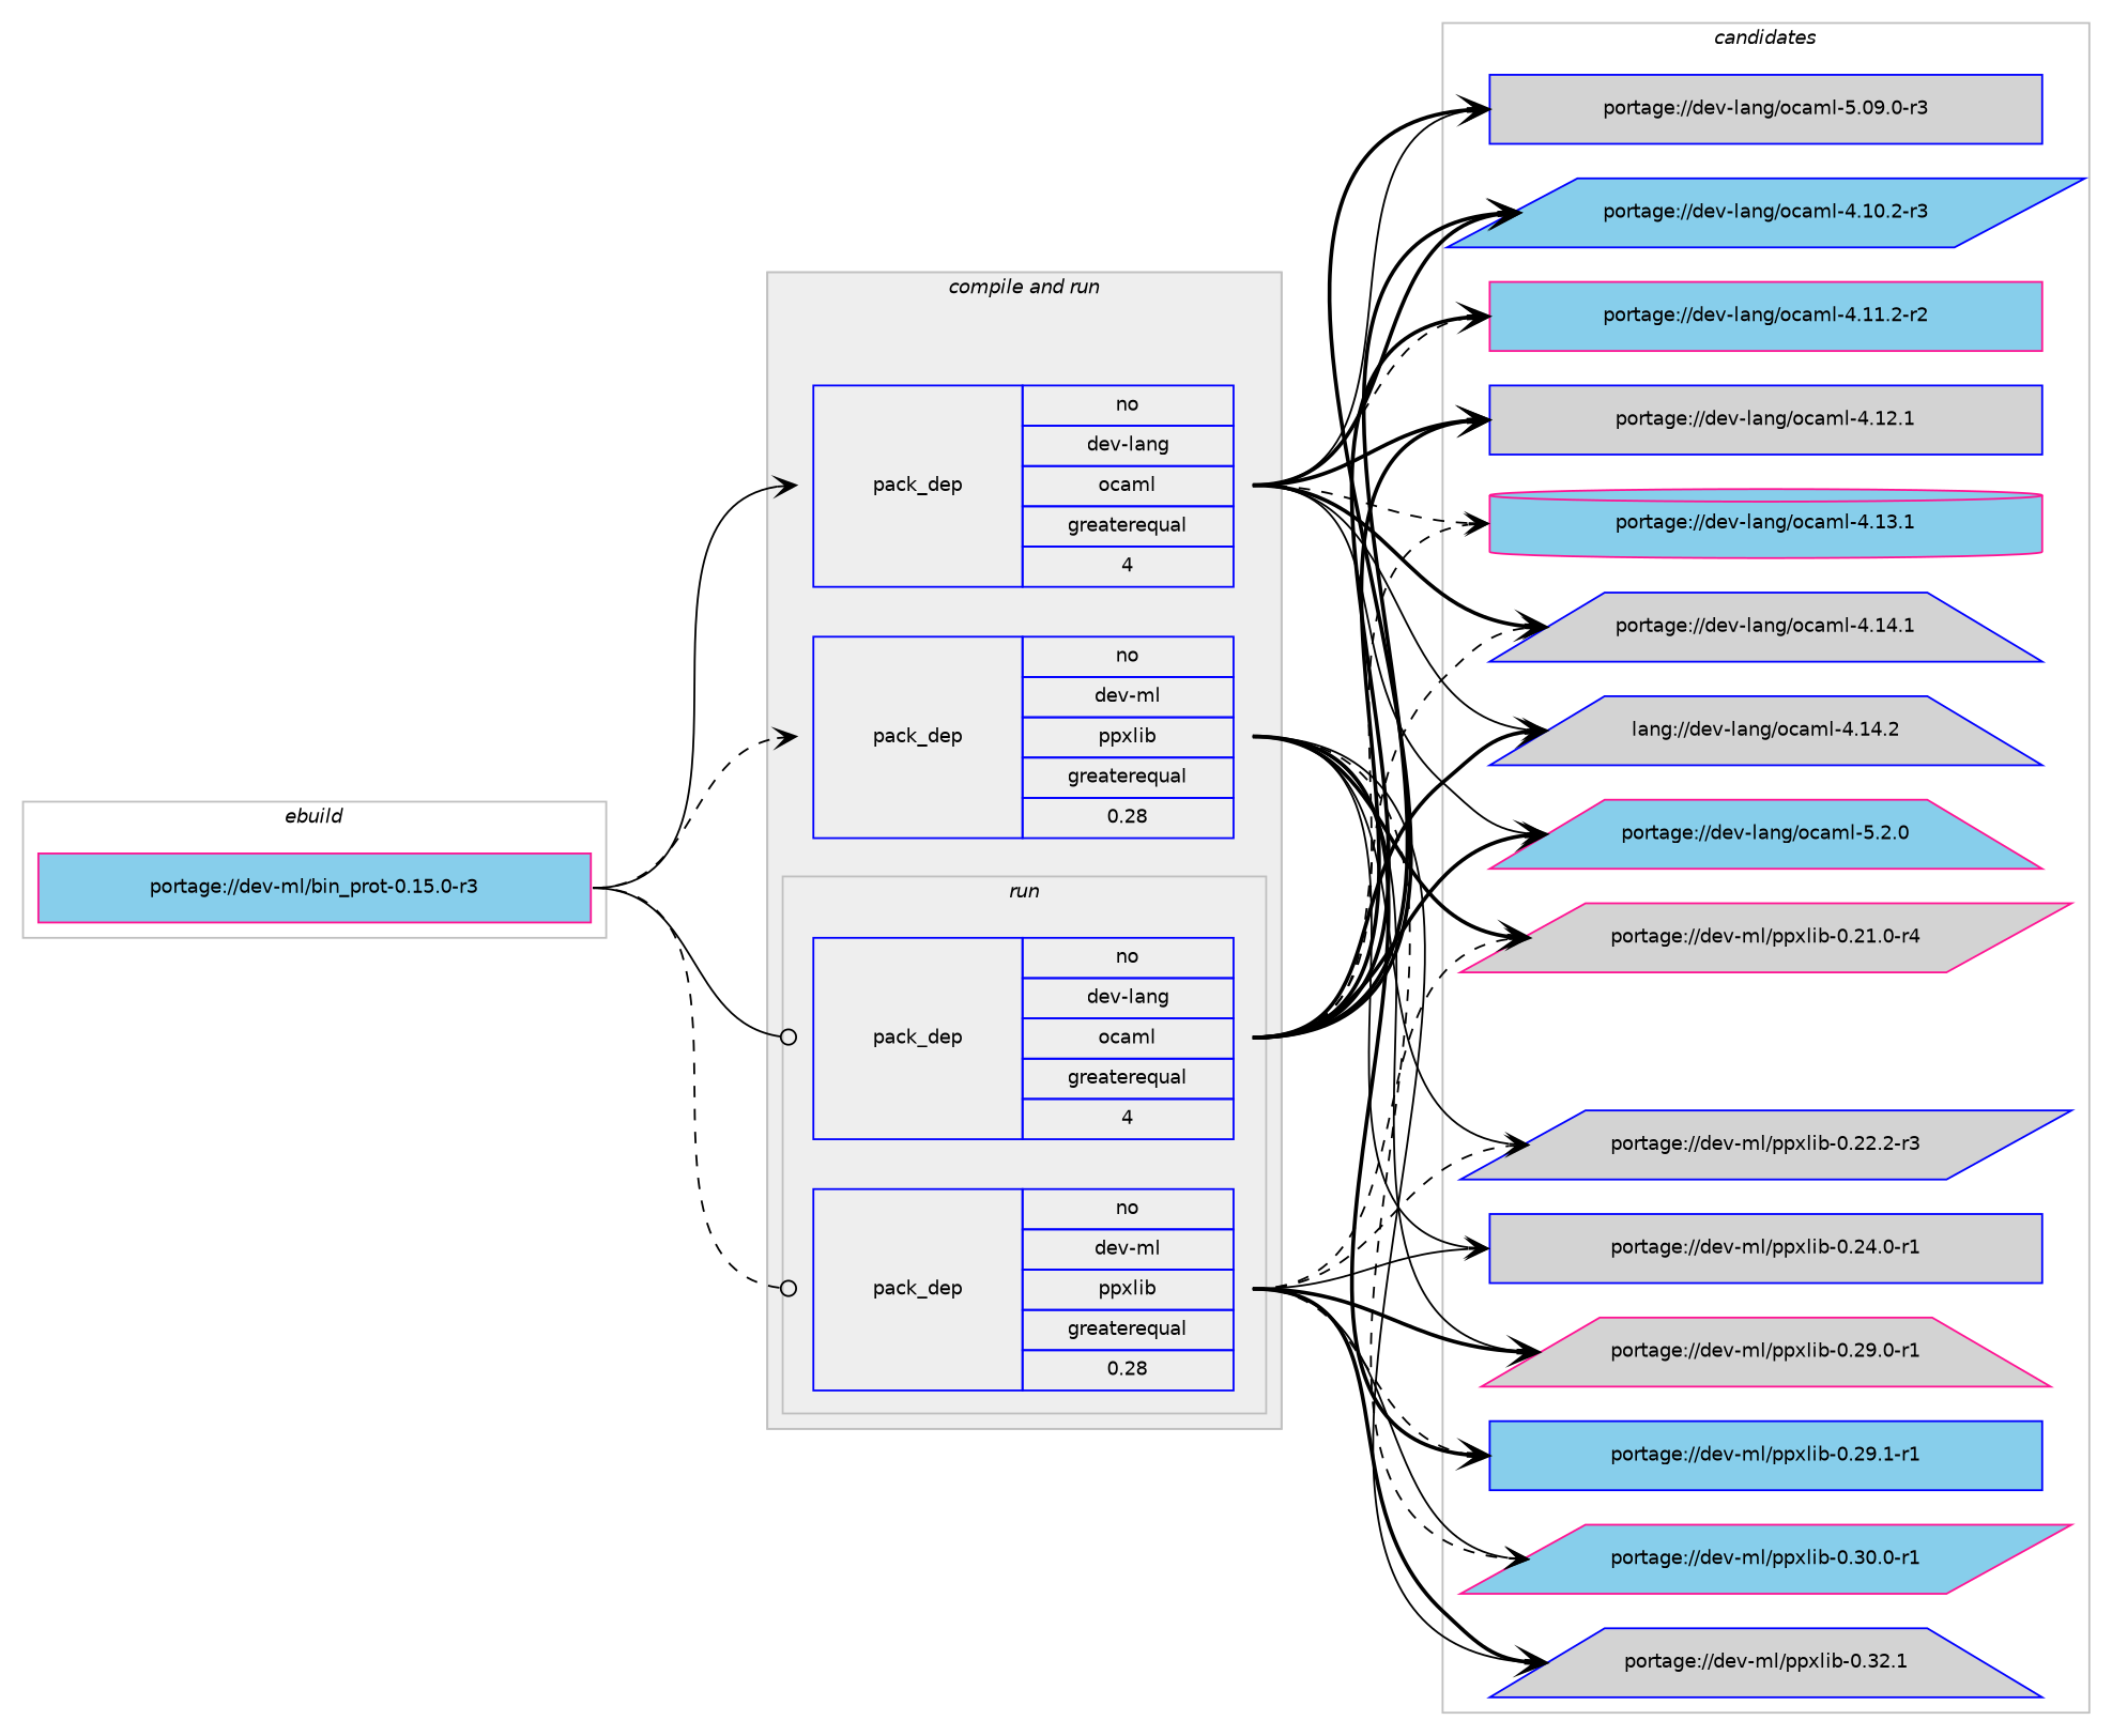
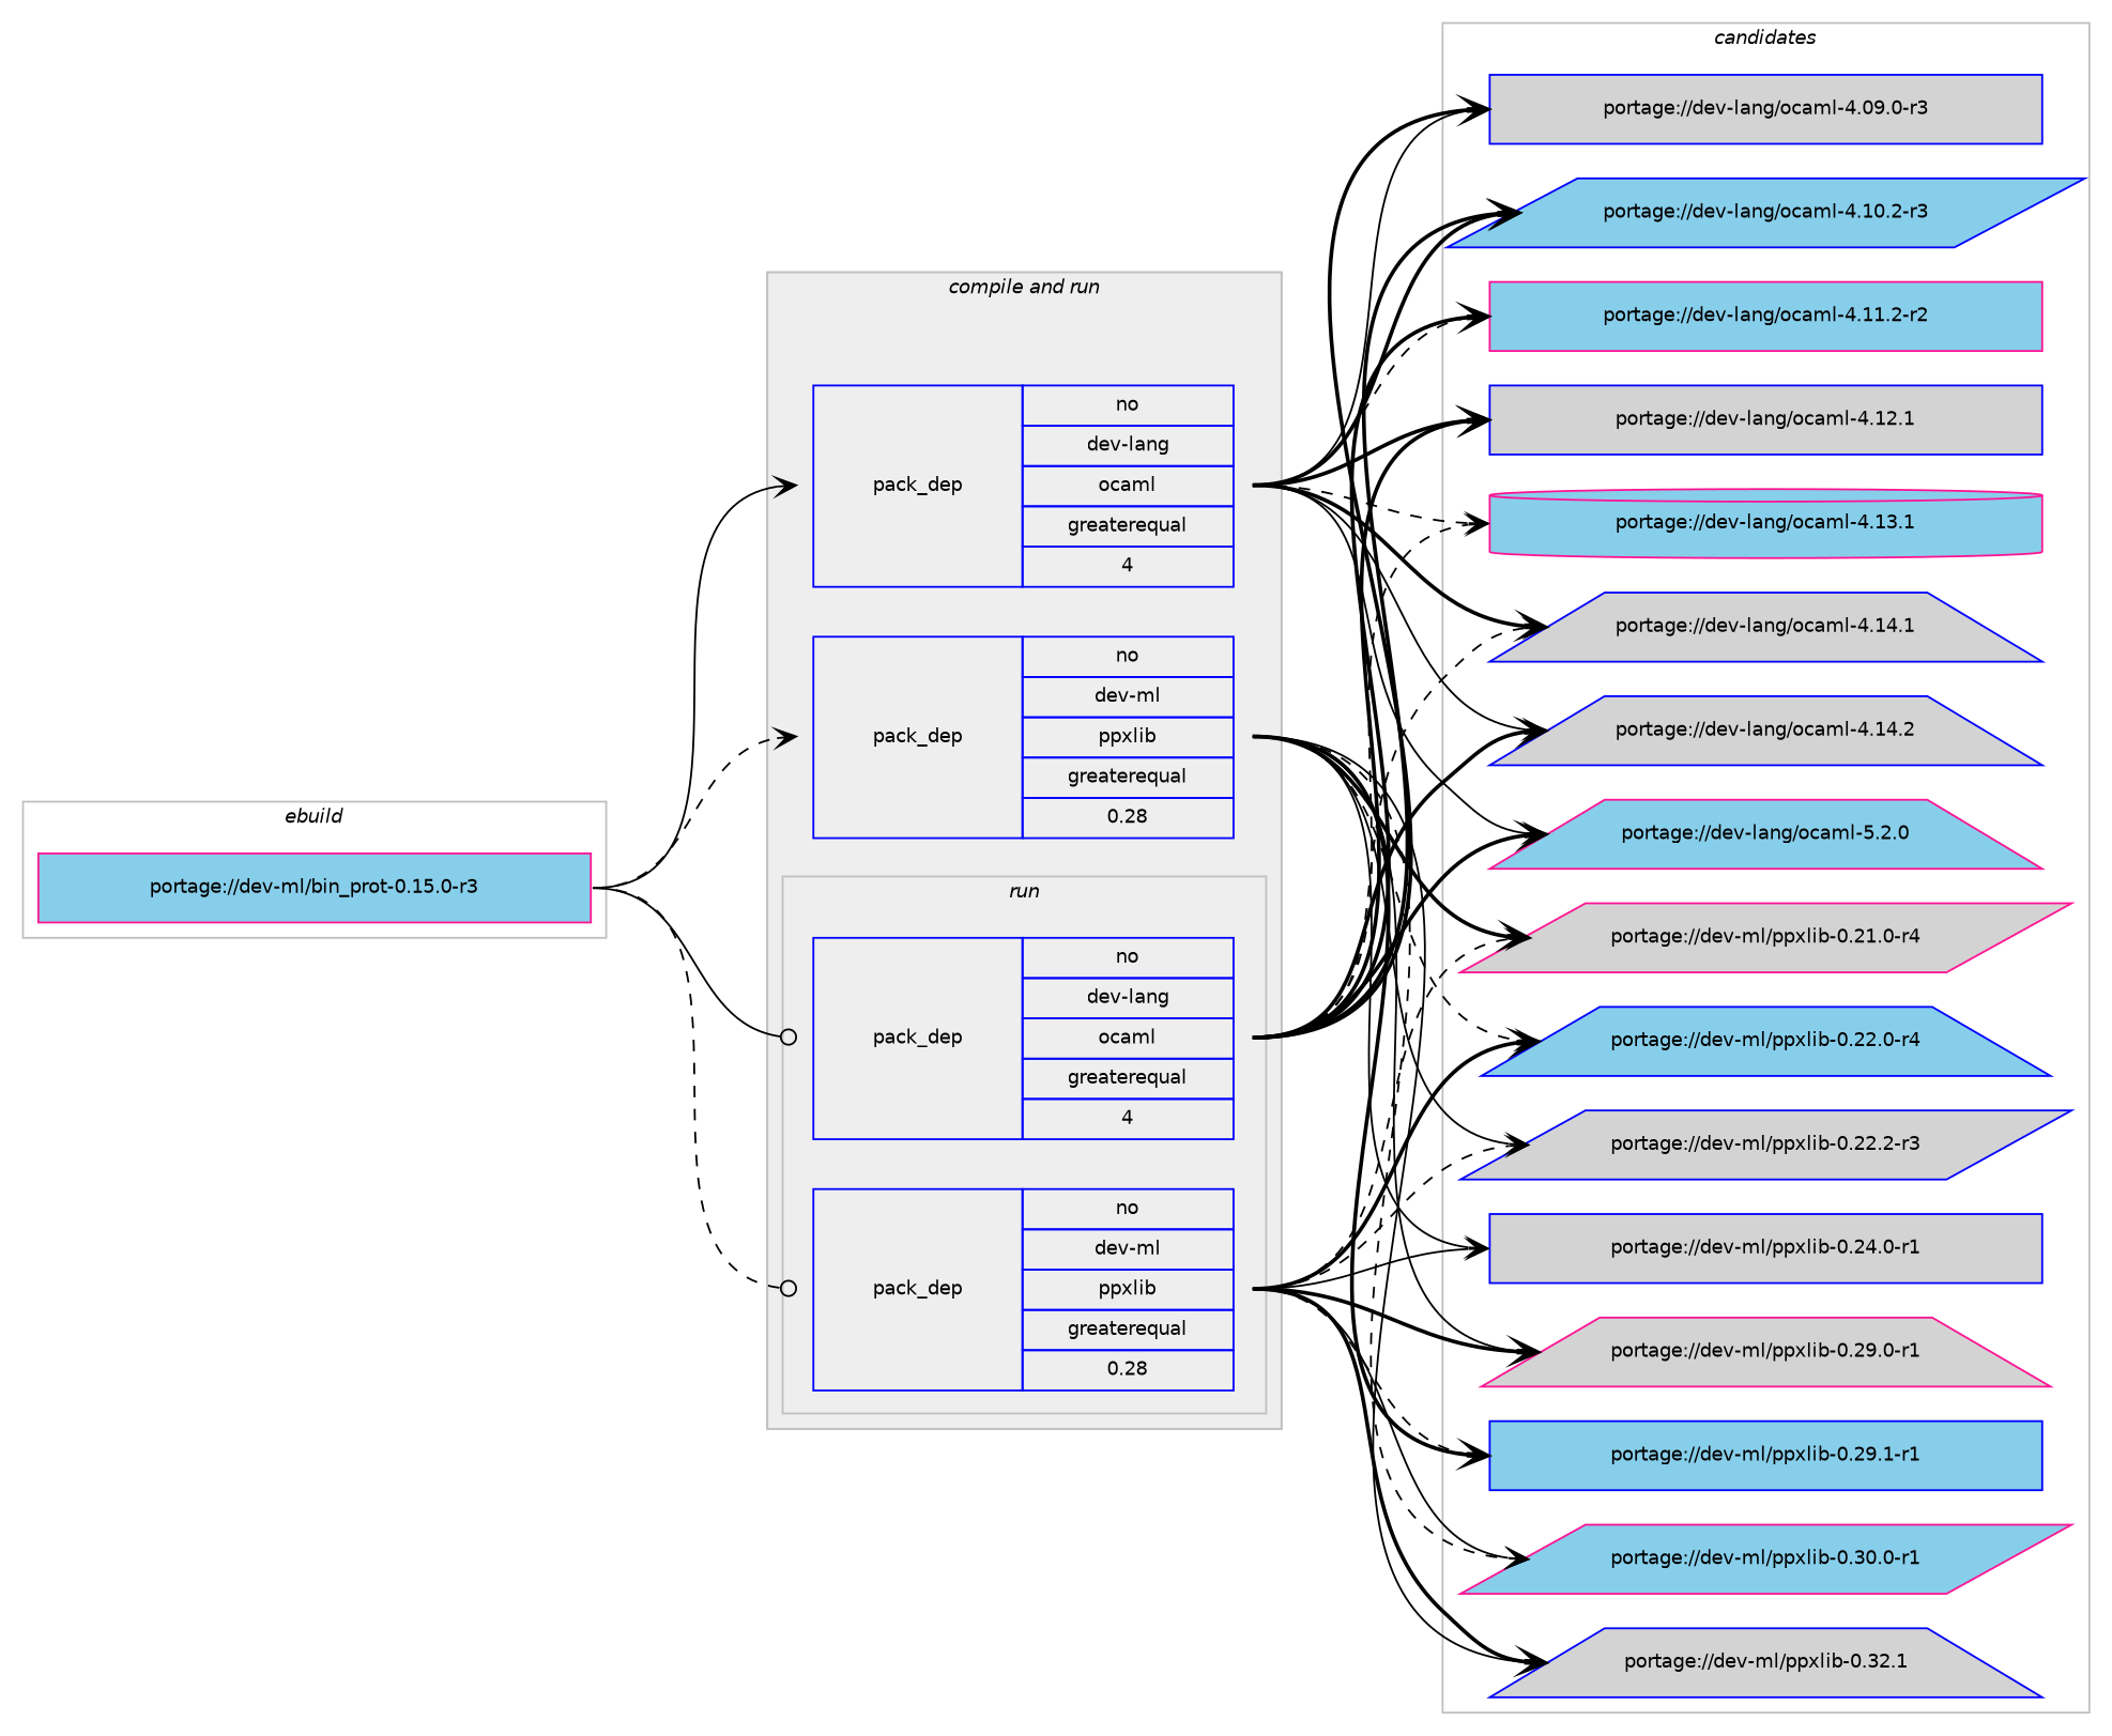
  digraph {
    compound=true
    concentrate=true
    fontname=Helvetica
    fontsize=10
    newrank=true
    rankdir=LR
    ranksep=1.5
    node [color=blue fillcolor=lightgrey fontname=Helvetica fontsize=10 shape=box style=filled]
    edge [arrowhead=vee headport=w style=bold tailport=e weight=100]
    n1 [color=deeppink fillcolor=skyblue label="portage://dev-ml/bin_prot-0.15.0-r3" width=4]
    n2 [label=<<TABLE BORDER="0" CELLBORDER="1" CELLSPACING="0" CELLPADDING="4" WIDTH="220"><TR><TD ROWSPAN="6" CELLPADDING="30">pack_dep</TD></TR><TR><TD WIDTH="110">no</TD></TR><TR><TD>dev-lang</TD></TR><TR><TD>ocaml</TD></TR><TR><TD>greaterequal</TD></TR><TR><TD>4</TD></TR></TABLE>> shape=none fillcolor="" style=""]
    n3 [label=<<TABLE BORDER="0" CELLBORDER="1" CELLSPACING="0" CELLPADDING="4" WIDTH="220"><TR><TD ROWSPAN="6" CELLPADDING="30">pack_dep</TD></TR><TR><TD WIDTH="110">no</TD></TR><TR><TD>dev-ml</TD></TR><TR><TD>ppxlib</TD></TR><TR><TD>greaterequal</TD></TR><TR><TD>0.28</TD></TR></TABLE>> shape=none fillcolor="" style=""]
    n4 [label=<<TABLE BORDER="0" CELLBORDER="1" CELLSPACING="0" CELLPADDING="4" WIDTH="220"><TR><TD ROWSPAN="6" CELLPADDING="30">pack_dep</TD></TR><TR><TD WIDTH="110">no</TD></TR><TR><TD>dev-lang</TD></TR><TR><TD>ocaml</TD></TR><TR><TD>greaterequal</TD></TR><TR><TD>4</TD></TR></TABLE>> shape=none fillcolor="" style=""]
    n5 [label=<<TABLE BORDER="0" CELLBORDER="1" CELLSPACING="0" CELLPADDING="4" WIDTH="220"><TR><TD ROWSPAN="6" CELLPADDING="30">pack_dep</TD></TR><TR><TD WIDTH="110">no</TD></TR><TR><TD>dev-ml</TD></TR><TR><TD>ppxlib</TD></TR><TR><TD>greaterequal</TD></TR><TR><TD>0.28</TD></TR></TABLE>> shape=none fillcolor="" style=""]
-   n6 [label="portage://dev-lang/ocaml-5.09.0-r3" width=4]
+   n6 [label="portage://dev-lang/ocaml-4.09.0-r3" width=4]
    n7 [fillcolor=skyblue label="portage://dev-lang/ocaml-4.10.2-r3" shape=parallelogram width=4]
    n8 [color=deeppink fillcolor=skyblue label="portage://dev-lang/ocaml-4.11.2-r2" width=4]
    n9 [label="portage://dev-lang/ocaml-4.12.1" width=4]
    n10 [color=deeppink fillcolor=skyblue label="portage://dev-lang/ocaml-4.13.1" shape=cylinder width=4]
    n11 [label="portage://dev-lang/ocaml-4.14.1" shape=trapezium width=4]
-   n12 [label="lang://dev-lang/ocaml-4.14.2" shape=trapezium width=4]
+   n12 [label="portage://dev-lang/ocaml-4.14.2" shape=trapezium width=4]
    n13 [color=deeppink fillcolor=skyblue label="portage://dev-lang/ocaml-5.2.0" shape=trapezium width=4]
    n14 [color=deeppink label="portage://dev-ml/ppxlib-0.21.0-r4" shape=parallelogram width=4]
+   n15 [fillcolor=skyblue label="portage://dev-ml/ppxlib-0.22.0-r4" shape=trapezium width=4]
    n16 [label="portage://dev-ml/ppxlib-0.22.2-r3" shape=parallelogram width=4]
    n17 [label="portage://dev-ml/ppxlib-0.24.0-r1" width=4]
    n18 [color=deeppink label="portage://dev-ml/ppxlib-0.29.0-r1" shape=trapezium width=4]
    n19 [fillcolor=skyblue label="portage://dev-ml/ppxlib-0.29.1-r1" width=4]
    n20 [color=deeppink fillcolor=skyblue label="portage://dev-ml/ppxlib-0.30.0-r1" shape=parallelogram width=4]
    n21 [label="portage://dev-ml/ppxlib-0.32.1" shape=trapezium width=4]
    subgraph cluster_1 {
      color=gray
      label=<<i>dependencies</i>>
      subgraph cluster_2 {
        color=gray
        fillcolor="#eeeeee"
        label=<<i>compile</i>>
        style=filled
        subgraph sub_3 {
          color=gray
          fillcolor="#eeeeee"
          label=<<i>compile</i>>
          style=filled
          n2
        }
        subgraph sub_4 {
          color=gray
          fillcolor="#eeeeee"
          label=<<i>compile</i>>
          style=filled
          n3
        }
      }
      subgraph cluster_5 {
        color=gray
        fillcolor="#eeeeee"
        label=<<i>compile and run</i>>
        style=filled
      }
      subgraph cluster_6 {
        color=gray
        fillcolor="#eeeeee"
        label=<<i>run</i>>
        style=filled
        subgraph sub_7 {
          color=gray
          fillcolor="#eeeeee"
          label=<<i>run</i>>
          style=filled
          n4
        }
        subgraph sub_8 {
          color=gray
          fillcolor="#eeeeee"
          label=<<i>run</i>>
          style=filled
          n5
        }
      }
    }
    subgraph cluster_9 {
      color=gray
      label=<<i>ebuild</i>>
      rank=same
      n1
    }
    subgraph cluster_10 {
      color=gray
      label=<<i>candidates</i>>
      rank=same
      subgraph sub_11 {
        color=black
        label=<<i>candidates</i>>
        nodesep=1
        rank=same
        n6
        n7
        n8
        n9
        n10
        n11
        n12
        n13
      }
      subgraph sub_12 {
        color=black
        label=<<i>candidates</i>>
        nodesep=1
        rank=same
        n14
+       n15
        n16
        n17
        n18
        n19
        n20
        n21
      }
      subgraph sub_13 {
        color=black
        label=<<i>candidates</i>>
        nodesep=1
        rank=same
        n6
        n7
        n8
        n9
        n10
        n11
        n12
        n13
      }
      subgraph sub_14 {
        color=black
        label=<<i>candidates</i>>
        nodesep=1
        rank=same
        n14
+       n15
        n16
        n17
        n18
        n19
        n20
        n21
      }
    }
    n1 -> n2 [style=solid weight=20]
    n1 -> n3 [style=dashed weight=20]
    n1 -> n4 [arrowhead=odot style=solid weight=20]
    n1 -> n5 [arrowhead=odot style=dashed weight=20]
    n2 -> n6 [style=solid]
    n2 -> n7
    n2 -> n8 [style=dashed]
    n2 -> n9
    n2 -> n10 [style=dashed]
    n2 -> n11
    n2 -> n12 [style=solid]
    n2 -> n13 [style=solid]
    n3 -> n14
+   n3 -> n15 [style=dashed]
    n3 -> n16 [style=solid]
    n3 -> n17 [style=solid]
    n3 -> n18 [style=solid]
    n3 -> n19
    n3 -> n20 [style=dashed]
    n3 -> n21 [style=solid]
    n4 -> n6
    n4 -> n7
    n4 -> n8
    n4 -> n9
    n4 -> n10 [style=dashed]
    n4 -> n11 [style=dashed]
    n4 -> n12
    n4 -> n13
    n5 -> n14 [style=dashed]
+   n5 -> n15
    n5 -> n16 [style=dashed]
    n5 -> n17 [style=solid]
    n5 -> n18
    n5 -> n19 [style=dashed]
    n5 -> n20 [style=solid]
    n5 -> n21
  }
